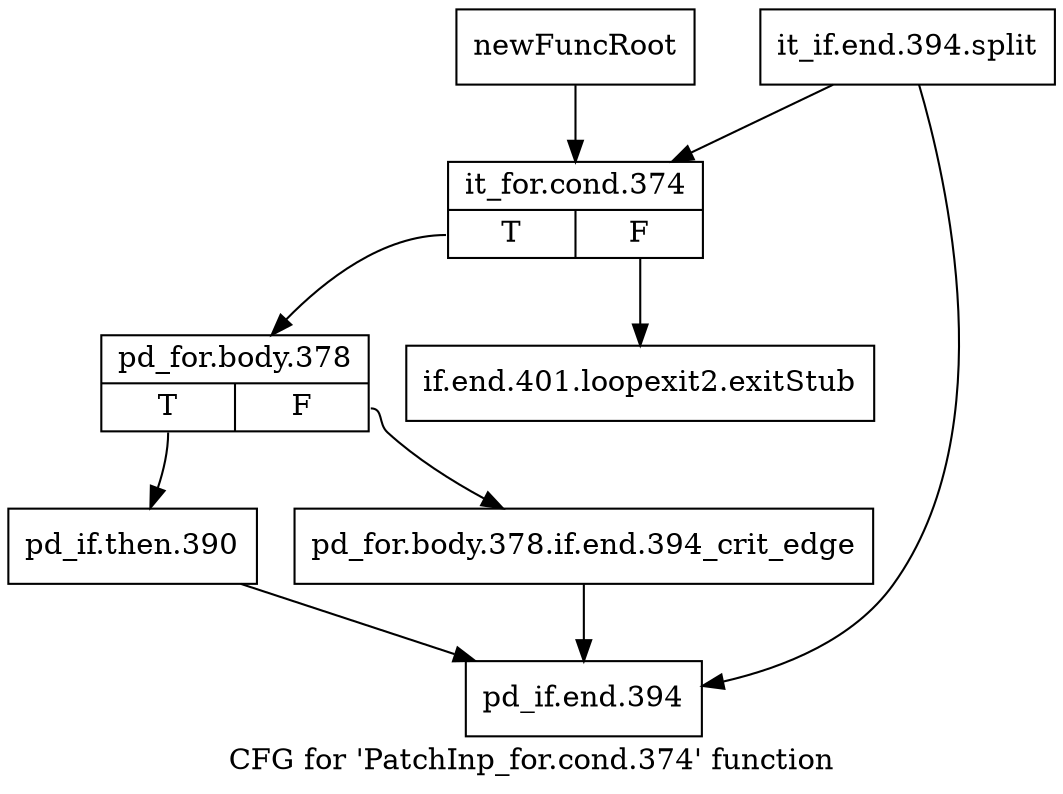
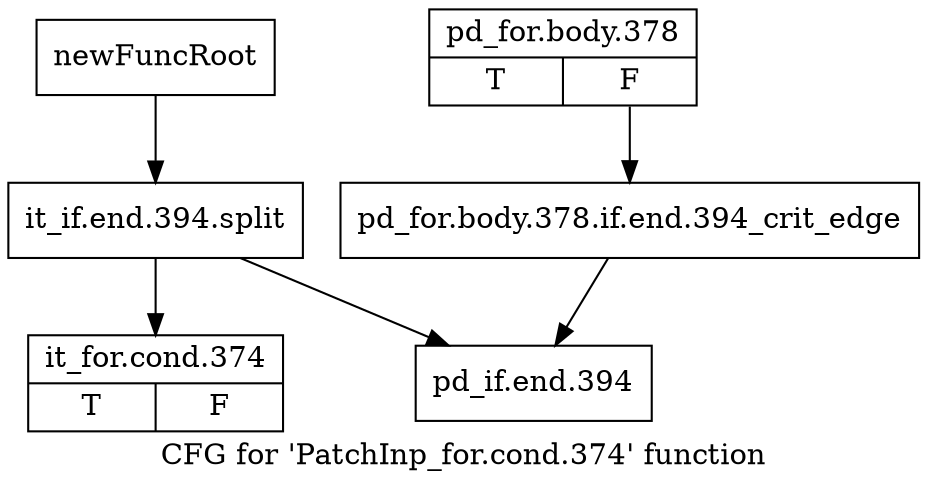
  digraph {
    label="CFG for 'PatchInp_for.cond.374' function"
    node [shape=record]
    n1 [label="{newFuncRoot}"]
    n2 [label="{it_for.cond.374|{<s0>T|<s1>F}}"]
-   n3 [label="{if.end.401.loopexit2.exitStub}"]
    n4 [label="{pd_for.body.378|{<s0>T|<s1>F}}"]
-   n5 [label="{pd_if.then.390}"]
    n6 [label="{pd_for.body.378.if.end.394_crit_edge}"]
    n7 [label="{pd_if.end.394}"]
    n8 [label="{it_if.end.394.split}"]
-   n1 -> n2
-   n2 -> n3 [tailport=s1]
-   n2 -> n4 [tailport=s0]
-   n4 -> n5 [tailport=s0]
+   n1 -> n8
    n4 -> n6 [tailport=s1]
-   n5 -> n7
    n6 -> n7
    n8 -> n2
    n8 -> n7
  }
